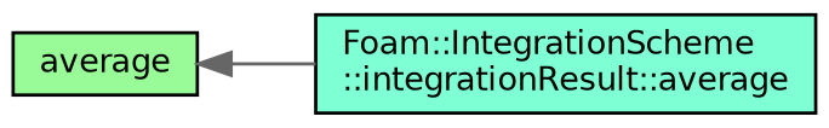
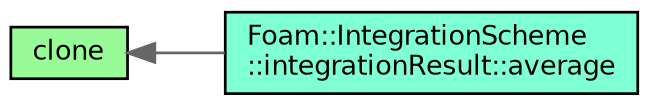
  digraph {
    rankdir=LR
    node [color=black fontname=Helvetica fontsize=10 shape=record style=filled]
-   n1 [fillcolor=palegreen fontcolor=black height=0.2 label=average width=0.4]
+   n1 [fillcolor=palegreen fontcolor=black height=0.2 label=clone width=0.4]
    n2 [height=0.2 label="Foam::IntegrationScheme\l::integrationResult::average" width=0.4 fillcolor=aquamarine]
    n1 -> n2 [color=gray40 dir=back fontname=Helvetica fontsize=10 labelfontname=Helvetica labelfontsize=10 style=solid]
  }
